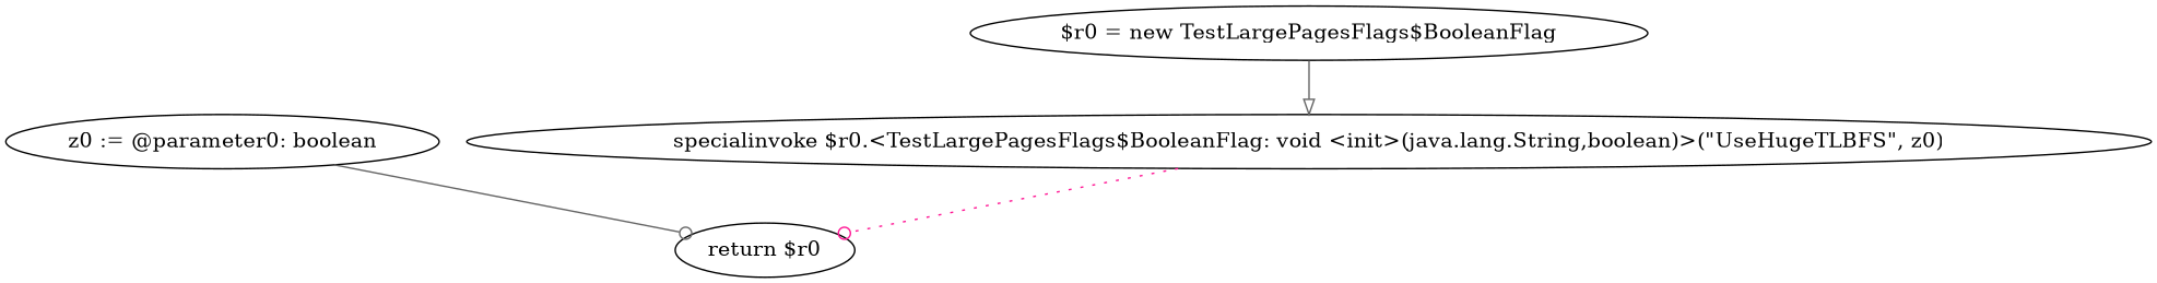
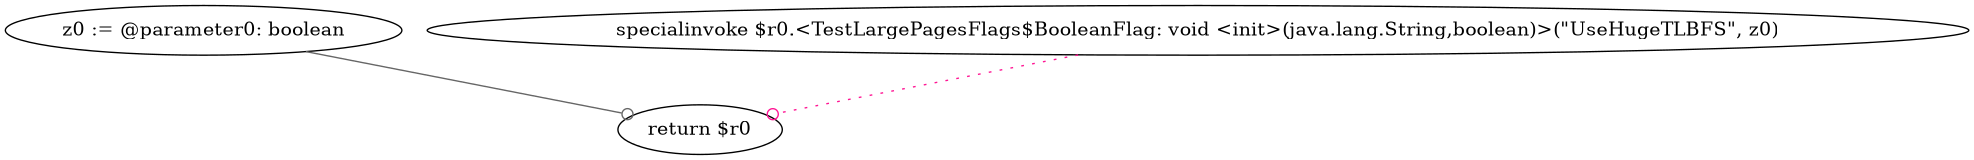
  digraph {
    edge [arrowhead=odot color=gray40 style=solid]
    "z0 := @parameter0: boolean"
    "return $r0"
-   "$r0 = new TestLargePagesFlags$BooleanFlag"
    "specialinvoke $r0.<TestLargePagesFlags$BooleanFlag: void <init>(java.lang.String,boolean)>(\"UseHugeTLBFS\", z0)"
    "z0 := @parameter0: boolean" -> "return $r0"
-   "$r0 = new TestLargePagesFlags$BooleanFlag" -> "specialinvoke $r0.<TestLargePagesFlags$BooleanFlag: void <init>(java.lang.String,boolean)>(\"UseHugeTLBFS\", z0)" [arrowhead=onormal]
    "specialinvoke $r0.<TestLargePagesFlags$BooleanFlag: void <init>(java.lang.String,boolean)>(\"UseHugeTLBFS\", z0)" -> "return $r0" [color=deeppink style=dotted]
  }
